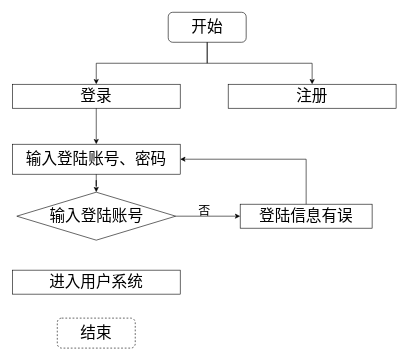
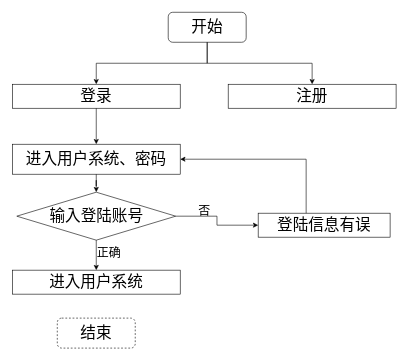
  <mxCell id="0" />
  <mxCell id="1" parent="0" />
  <mxCell id="2" style="edgeStyle=orthogonalEdgeStyle;rounded=0;orthogonalLoop=1;jettySize=auto;html=1;entryX=0.5;entryY=0;entryDx=0;entryDy=0;exitX=0.5;exitY=1;exitDx=0;exitDy=0;" edge="1" parent="1" source="3" target="5"><mxGeometry relative="1" as="geometry"><mxPoint x="280" y="80" as="sourcePoint" /></mxGeometry></mxCell>
  <mxCell id="3" value="开始" style="rounded=1;whiteSpace=wrap;html=1;fillColor=none;fontSize=26;fontFamily=宋体;" vertex="1" parent="1"><mxGeometry x="280" y="20" width="130" height="50" as="geometry" /></mxCell>
  <mxCell id="4" style="edgeStyle=orthogonalEdgeStyle;rounded=0;orthogonalLoop=1;jettySize=auto;html=1;entryX=0.5;entryY=0;entryDx=0;entryDy=0;exitX=0.5;exitY=1;exitDx=0;exitDy=0;" edge="1" parent="1" source="3" target="7"><mxGeometry relative="1" as="geometry" /></mxCell>
  <mxCell id="5" value="&lt;font face=&quot;宋体&quot;&gt;&lt;span style=&quot;font-size: 26px;&quot;&gt;登录&lt;/span&gt;&lt;/font&gt;" style="rounded=0;whiteSpace=wrap;html=1;fillColor=none;" vertex="1" parent="1"><mxGeometry x="20" y="140" width="280" height="40" as="geometry" /></mxCell>
  <mxCell id="6" style="edgeStyle=orthogonalEdgeStyle;rounded=0;orthogonalLoop=1;jettySize=auto;html=1;entryX=0.5;entryY=0;entryDx=0;entryDy=0;exitX=0.5;exitY=1;exitDx=0;exitDy=0;" edge="1" parent="1" source="5" target="9"><mxGeometry relative="1" as="geometry" /></mxCell>
  <mxCell id="7" value="&lt;font style=&quot;font-size: 26px;&quot; face=&quot;宋体&quot;&gt;注册&lt;/font&gt;" style="rounded=0;whiteSpace=wrap;html=1;fillColor=none;" vertex="1" parent="1"><mxGeometry x="380" y="140" width="280" height="40" as="geometry" /></mxCell>
  <mxCell id="8" style="edgeStyle=orthogonalEdgeStyle;rounded=0;orthogonalLoop=1;jettySize=auto;html=1;entryX=0.5;entryY=0;entryDx=0;entryDy=0;" edge="1" parent="1" source="9" target="17"><mxGeometry relative="1" as="geometry" /></mxCell>
- <mxCell id="9" value="&lt;font style=&quot;font-size: 26px;&quot; face=&quot;宋体&quot;&gt;输入登陆账号、密码&lt;/font&gt;" style="rounded=0;whiteSpace=wrap;html=1;fillColor=none;" vertex="1" parent="1"><mxGeometry x="20" y="240" width="280" height="50" as="geometry" /></mxCell>
+ <mxCell id="9" value="&lt;font style=&quot;font-size: 26px;&quot; face=&quot;宋体&quot;&gt;进入用户系统、密码&lt;/font&gt;" style="rounded=0;whiteSpace=wrap;html=1;fillColor=none;" vertex="1" parent="1"><mxGeometry x="20" y="240" width="280" height="50" as="geometry" /></mxCell>
  <mxCell id="10" style="edgeStyle=orthogonalEdgeStyle;rounded=0;orthogonalLoop=1;jettySize=auto;html=1;entryX=1;entryY=0.5;entryDx=0;entryDy=0;" edge="1" parent="1" source="11" target="9"><mxGeometry relative="1" as="geometry"><Array as="points"><mxPoint x="510" y="265" /></Array></mxGeometry></mxCell>
- <mxCell id="11" value="&lt;font style=&quot;font-size: 26px;&quot; face=&quot;宋体&quot;&gt;登陆信息有误&lt;/font&gt;" style="rounded=0;whiteSpace=wrap;html=1;fillColor=none;" vertex="1" parent="1"><mxGeometry x="400" y="340" width="220" height="40" as="geometry" /></mxCell>
+ <mxCell id="11" value="&lt;font style=&quot;font-size: 26px;&quot; face=&quot;宋体&quot;&gt;登陆信息有误&lt;/font&gt;" style="rounded=0;whiteSpace=wrap;html=1;fillColor=none;" vertex="1" parent="1"><mxGeometry x="430" y="355" width="220" height="40" as="geometry" /></mxCell>
  <mxCell id="12" value="&lt;font style=&quot;font-size: 26px;&quot; face=&quot;宋体&quot;&gt;进入用户系统&lt;/font&gt;" style="rounded=0;whiteSpace=wrap;html=1;fillColor=none;" vertex="1" parent="1"><mxGeometry x="20" y="450" width="280" height="40" as="geometry" /></mxCell>
  <mxCell id="13" value="结束" style="rounded=1;whiteSpace=wrap;html=1;fillColor=none;fontSize=26;fontFamily=宋体;dashed=1;" vertex="1" parent="1"><mxGeometry x="95" y="530" width="130" height="50" as="geometry" /></mxCell>
+ <mxCell id="14" style="edgeStyle=orthogonalEdgeStyle;rounded=0;orthogonalLoop=1;jettySize=auto;html=1;entryX=0.5;entryY=0;entryDx=0;entryDy=0;" edge="1" parent="1" source="17" target="12"><mxGeometry relative="1" as="geometry" /></mxCell>
+ <mxCell id="15" value="&lt;font face=&quot;宋体&quot; style=&quot;font-size: 20px;&quot;&gt;正确&lt;/font&gt;" style="edgeLabel;html=1;align=center;verticalAlign=middle;resizable=0;points=[];" vertex="1" connectable="0" parent="14"><mxGeometry x="-0.2" y="2" relative="1" as="geometry"><mxPoint x="18" as="offset" /></mxGeometry></mxCell>
  <mxCell id="16" style="edgeStyle=orthogonalEdgeStyle;rounded=0;orthogonalLoop=1;jettySize=auto;html=1;entryX=0;entryY=0.5;entryDx=0;entryDy=0;" edge="1" parent="1" source="17" target="11"><mxGeometry relative="1" as="geometry" /></mxCell>
  <mxCell id="17" value="&lt;font face=&quot;宋体&quot; style=&quot;font-size: 26px;&quot;&gt;输入登陆账号&lt;/font&gt;" style="rhombus;whiteSpace=wrap;html=1;fillColor=none;" vertex="1" parent="1"><mxGeometry x="27.5" y="320" width="265" height="80" as="geometry" /></mxCell>
  <mxCell id="18" value="&lt;font style=&quot;font-size: 20px;&quot;&gt;否&lt;/font&gt;" style="text;html=1;align=center;verticalAlign=middle;resizable=0;points=[];autosize=1;strokeColor=none;fillColor=none;fontFamily=宋体;" vertex="1" parent="1"><mxGeometry x="320" y="330" width="40" height="40" as="geometry" /></mxCell>
